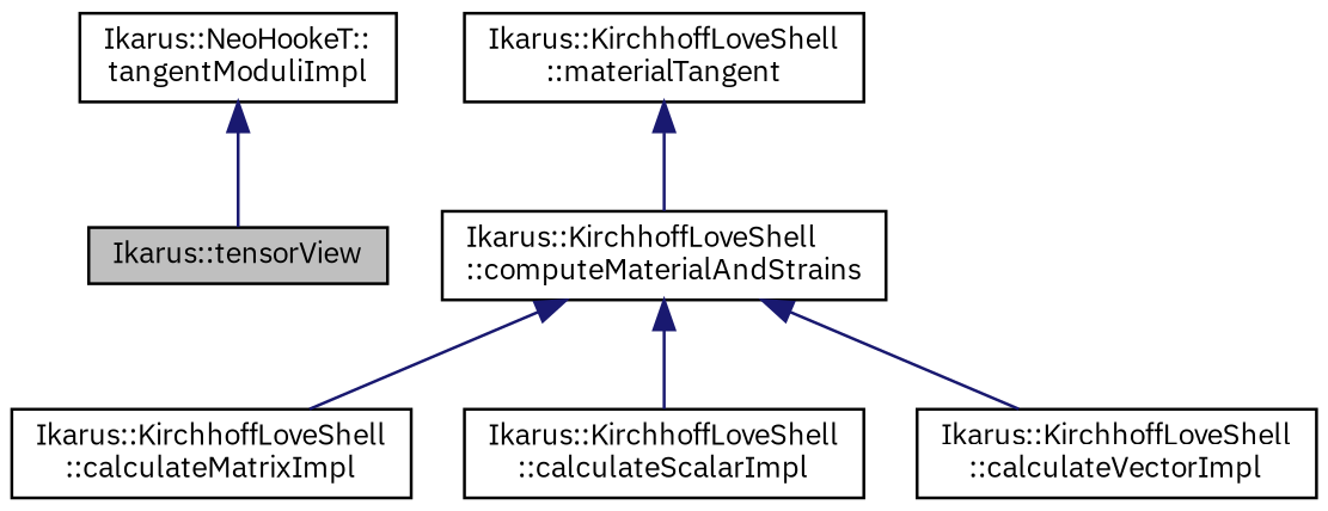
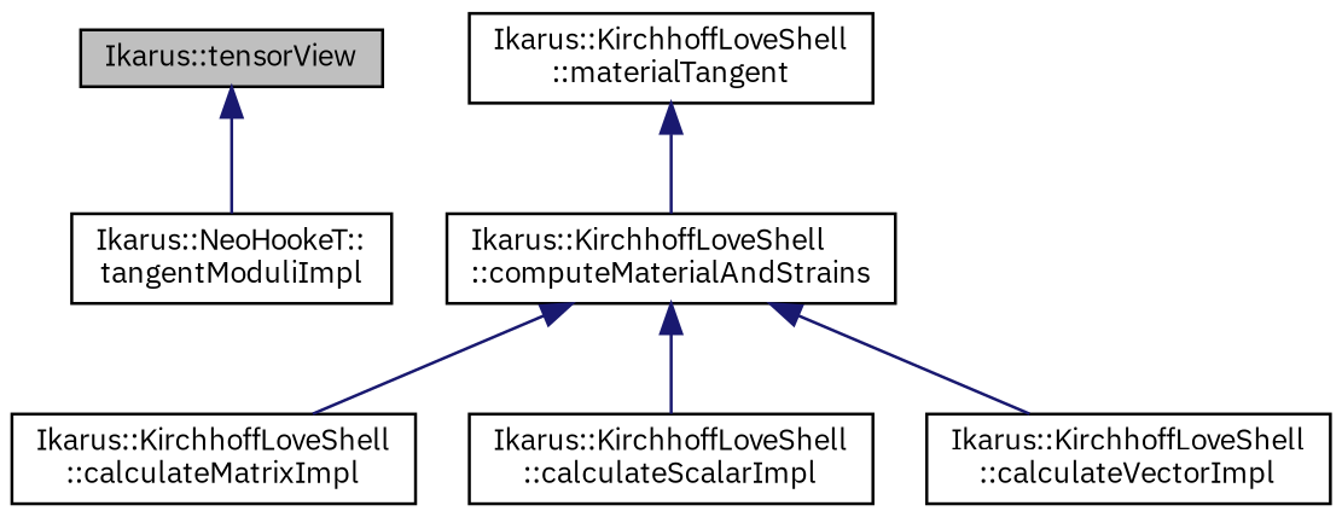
  digraph {
    fontname="IBM Plex Sans"
    rankdir=TB
    node [color=black fillcolor=white fontname="IBM Plex Sans" fontsize=10 shape=record style=filled]
    edge [color=midnightblue dir=back fontname="IBM Plex Sans" fontsize=10 labelfontname=Helvetica labelfontsize=10 style=solid]
    n1 [fillcolor=grey75 fontcolor=black height=0.2 label="Ikarus::tensorView" width=0.4]
    n2 [height=0.2 label="Ikarus::NeoHookeT::\ltangentModuliImpl" width=0.4]
    n3 [height=0.2 label="Ikarus::KirchhoffLoveShell\l::materialTangent" width=0.4]
    n4 [height=0.2 label="Ikarus::KirchhoffLoveShell\l::computeMaterialAndStrains" width=0.4]
    n5 [height=0.2 label="Ikarus::KirchhoffLoveShell\l::calculateMatrixImpl" width=0.4]
    n6 [height=0.2 label="Ikarus::KirchhoffLoveShell\l::calculateScalarImpl" width=0.4]
    n7 [height=0.2 label="Ikarus::KirchhoffLoveShell\l::calculateVectorImpl" width=0.4]
-   n2 -> n1
+   n1 -> n2
    n3 -> n4
    n4 -> n5
    n4 -> n6
    n4 -> n7
  }
